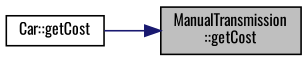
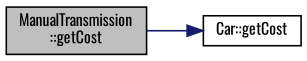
  digraph {
    rankdir=LR
    fontname=Oswald
    node [color=black fontname=Oswald fontsize=10 shape=record style=filled]
    n1 [fillcolor=grey75 fontcolor=black height=0.2 label="ManualTransmission\l::getCost" width=0.4]
    n2 [fillcolor=white height=0.2 label="Car::getCost" width=0.4]
-   n2 -> n1 [color=midnightblue fontname=Oswald fontsize=10 labelfontname=Helvetica labelfontsize=10 style=solid]
+   n1 -> n2 [color=midnightblue fontname=Oswald fontsize=10 labelfontname=Helvetica labelfontsize=10 style=solid]
  }
